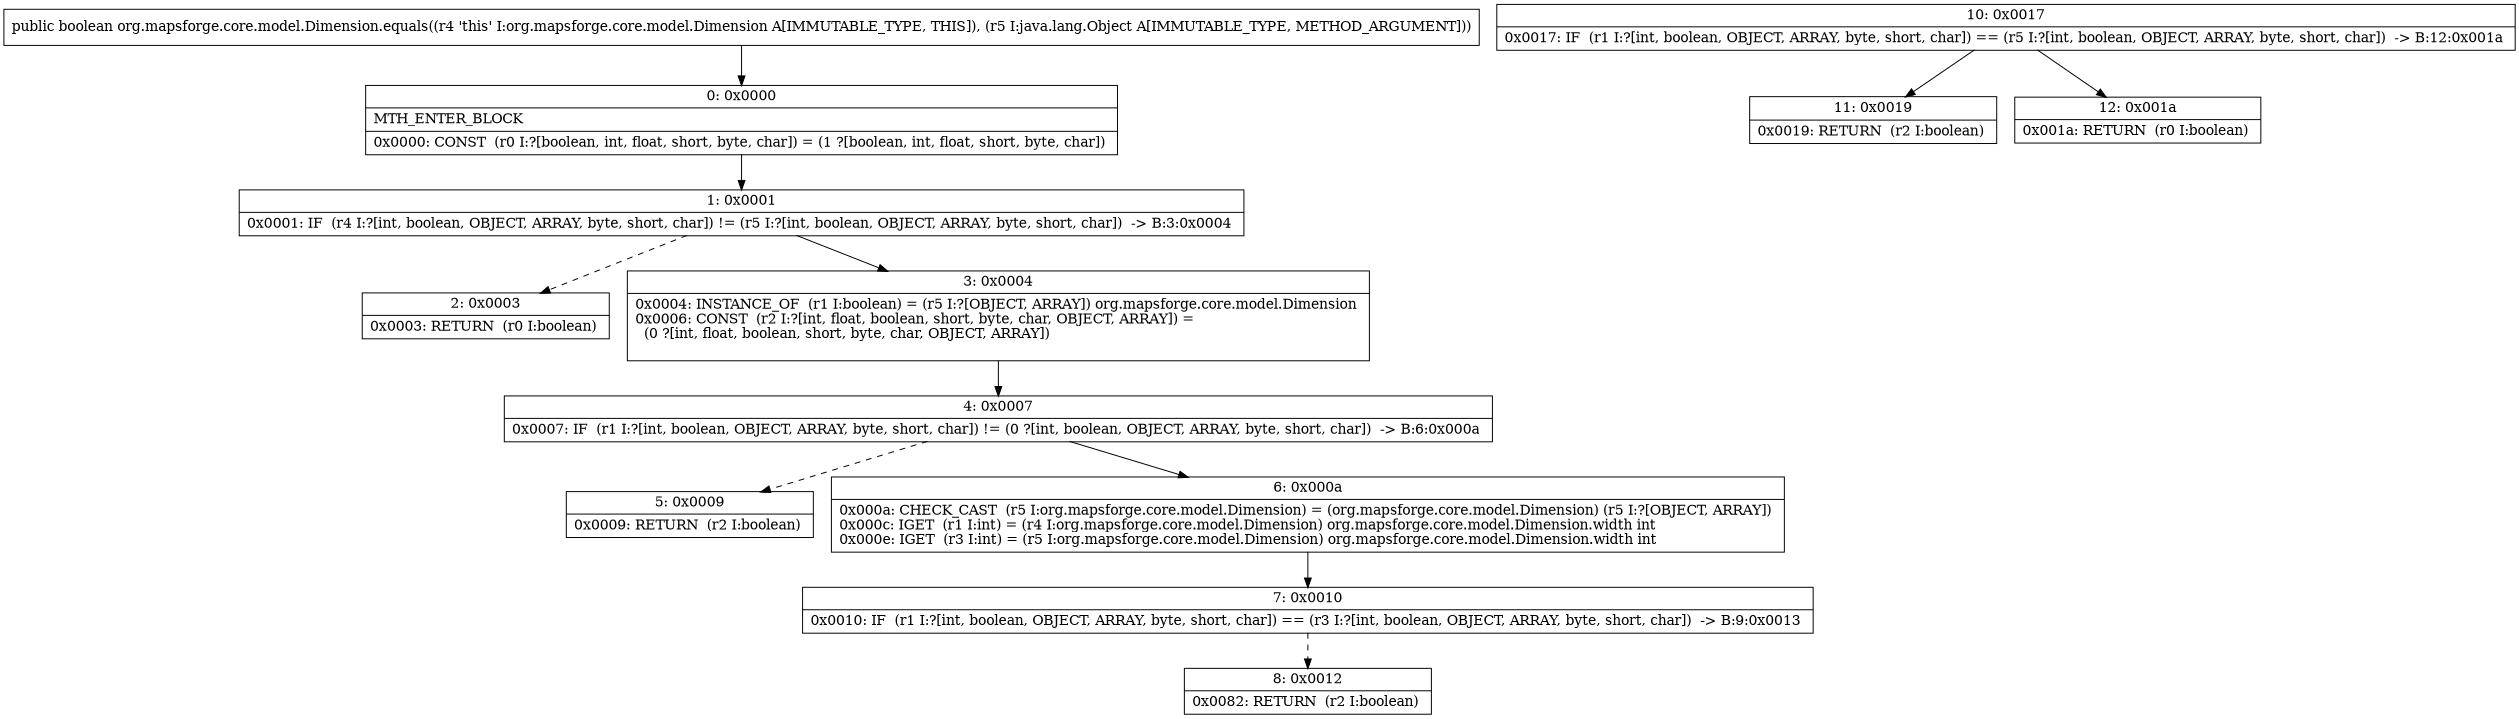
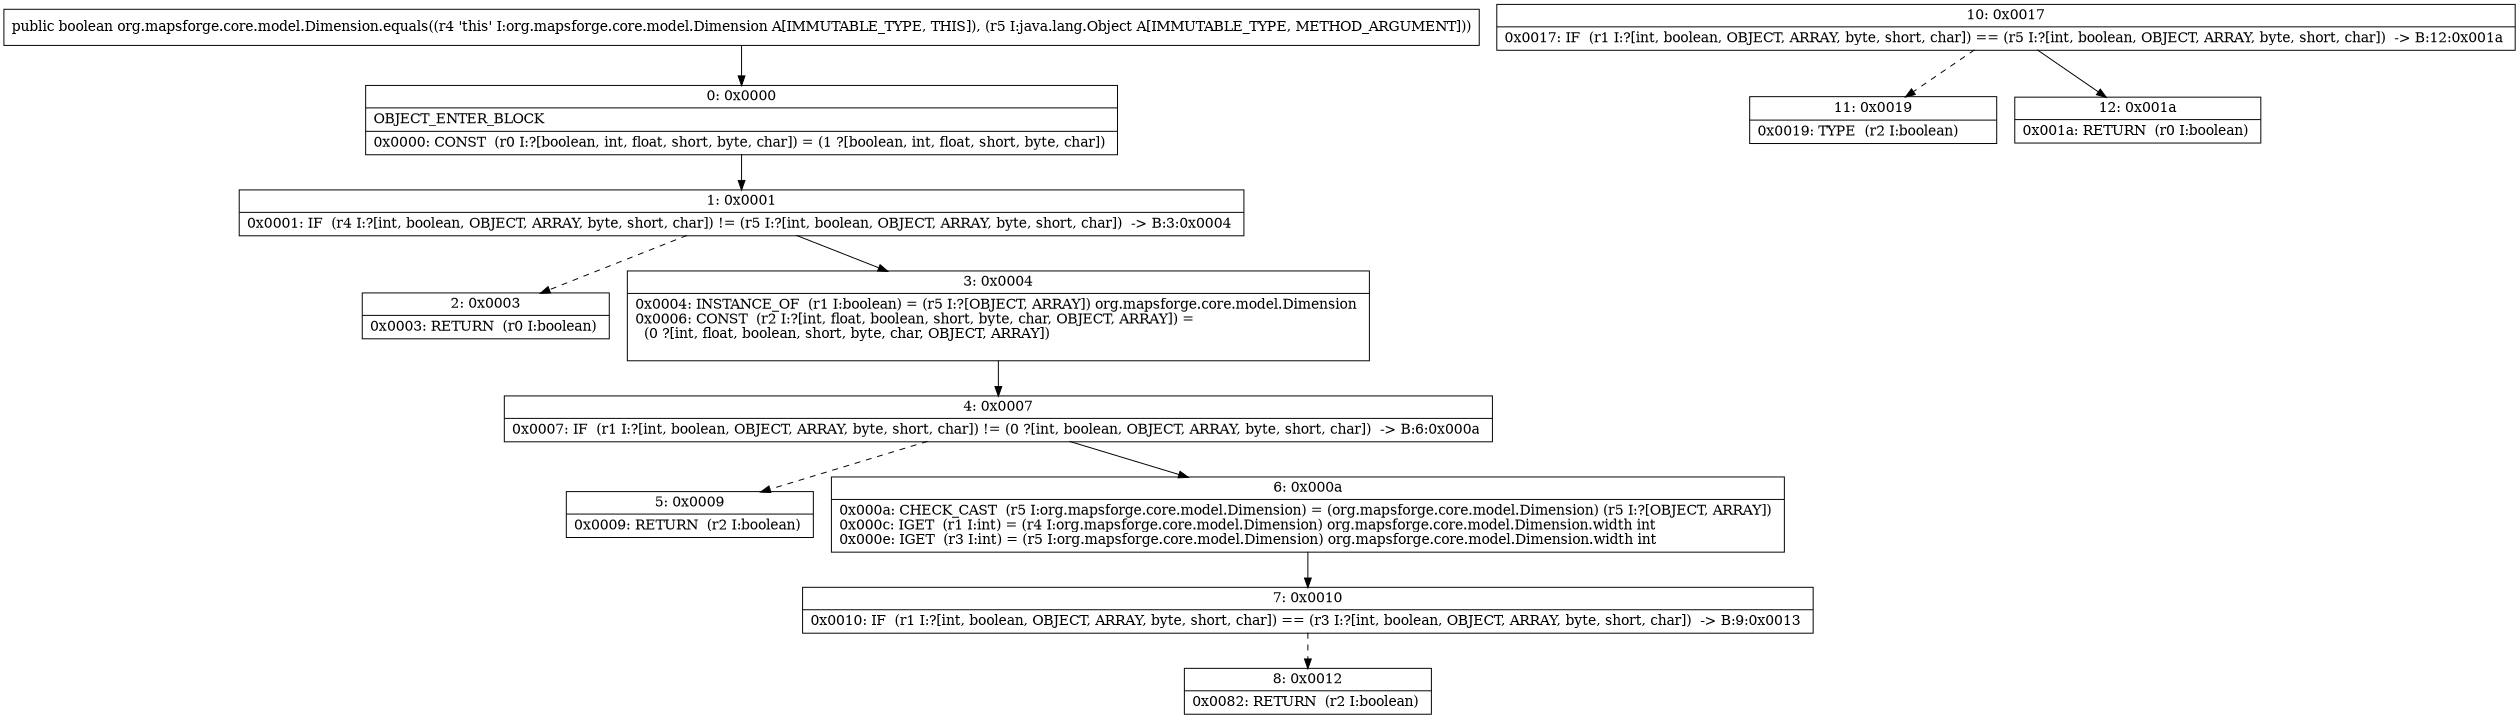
  digraph {
    node [shape=record]
-   n1 [label="{0\:\ 0x0000|MTH_ENTER_BLOCK\l|0x0000: CONST  (r0 I:?[boolean, int, float, short, byte, char]) = (1 ?[boolean, int, float, short, byte, char]) \l}"]
+   n1 [label="{0\:\ 0x0000|OBJECT_ENTER_BLOCK\l|0x0000: CONST  (r0 I:?[boolean, int, float, short, byte, char]) = (1 ?[boolean, int, float, short, byte, char]) \l}"]
    n2 [label="{1\:\ 0x0001|0x0001: IF  (r4 I:?[int, boolean, OBJECT, ARRAY, byte, short, char]) != (r5 I:?[int, boolean, OBJECT, ARRAY, byte, short, char])  \-\> B:3:0x0004 \l}"]
    n3 [label="{2\:\ 0x0003|0x0003: RETURN  (r0 I:boolean) \l}"]
    n4 [label="{3\:\ 0x0004|0x0004: INSTANCE_OF  (r1 I:boolean) = (r5 I:?[OBJECT, ARRAY]) org.mapsforge.core.model.Dimension \l0x0006: CONST  (r2 I:?[int, float, boolean, short, byte, char, OBJECT, ARRAY]) = \l  (0 ?[int, float, boolean, short, byte, char, OBJECT, ARRAY])\l \l}"]
    n5 [label="{4\:\ 0x0007|0x0007: IF  (r1 I:?[int, boolean, OBJECT, ARRAY, byte, short, char]) != (0 ?[int, boolean, OBJECT, ARRAY, byte, short, char])  \-\> B:6:0x000a \l}"]
    n6 [label="{5\:\ 0x0009|0x0009: RETURN  (r2 I:boolean) \l}"]
    n7 [label="{6\:\ 0x000a|0x000a: CHECK_CAST  (r5 I:org.mapsforge.core.model.Dimension) = (org.mapsforge.core.model.Dimension) (r5 I:?[OBJECT, ARRAY]) \l0x000c: IGET  (r1 I:int) = (r4 I:org.mapsforge.core.model.Dimension) org.mapsforge.core.model.Dimension.width int \l0x000e: IGET  (r3 I:int) = (r5 I:org.mapsforge.core.model.Dimension) org.mapsforge.core.model.Dimension.width int \l}"]
    n8 [label="{7\:\ 0x0010|0x0010: IF  (r1 I:?[int, boolean, OBJECT, ARRAY, byte, short, char]) == (r3 I:?[int, boolean, OBJECT, ARRAY, byte, short, char])  \-\> B:9:0x0013 \l}"]
    n9 [label="{8\:\ 0x0012|0x0082: RETURN  (r2 I:boolean) \l}"]
    n10 [label="{10\:\ 0x0017|0x0017: IF  (r1 I:?[int, boolean, OBJECT, ARRAY, byte, short, char]) == (r5 I:?[int, boolean, OBJECT, ARRAY, byte, short, char])  \-\> B:12:0x001a \l}"]
-   n11 [label="{11\:\ 0x0019|0x0019: RETURN  (r2 I:boolean) \l}"]
+   n11 [label="{11\:\ 0x0019|0x0019: TYPE  (r2 I:boolean) \l}"]
    n12 [label="{12\:\ 0x001a|0x001a: RETURN  (r0 I:boolean) \l}"]
    n13 [label="{public boolean org.mapsforge.core.model.Dimension.equals((r4 'this' I:org.mapsforge.core.model.Dimension A[IMMUTABLE_TYPE, THIS]), (r5 I:java.lang.Object A[IMMUTABLE_TYPE, METHOD_ARGUMENT])) }"]
    n1 -> n2
    n2 -> n3 [style=dashed]
    n2 -> n4
    n4 -> n5
    n5 -> n6 [style=dashed]
    n5 -> n7
    n7 -> n8
    n8 -> n9 [style=dashed]
-   n10 -> n11 [style=solid]
+   n10 -> n11 [style=dashed]
    n10 -> n12
    n13 -> n1
  }
